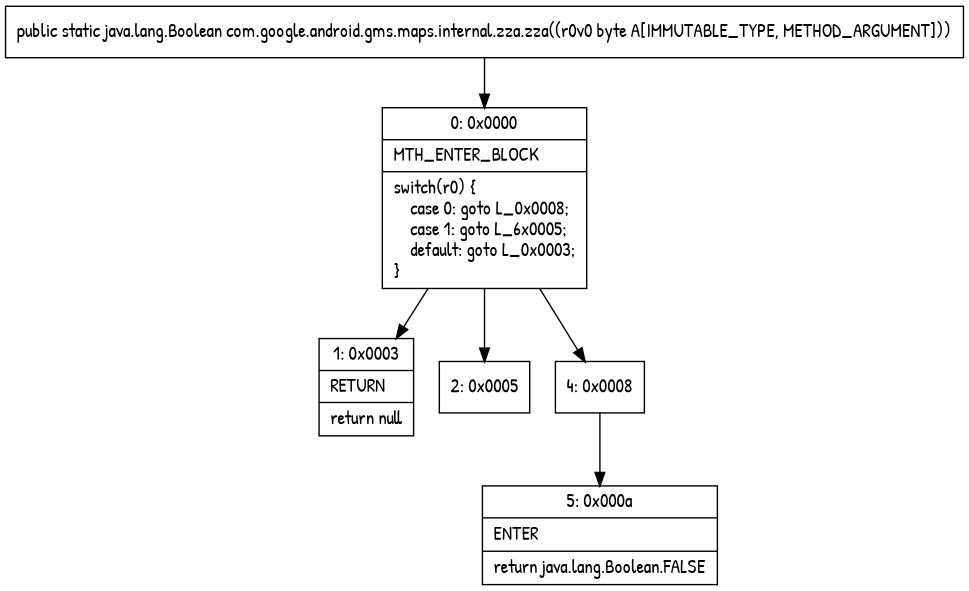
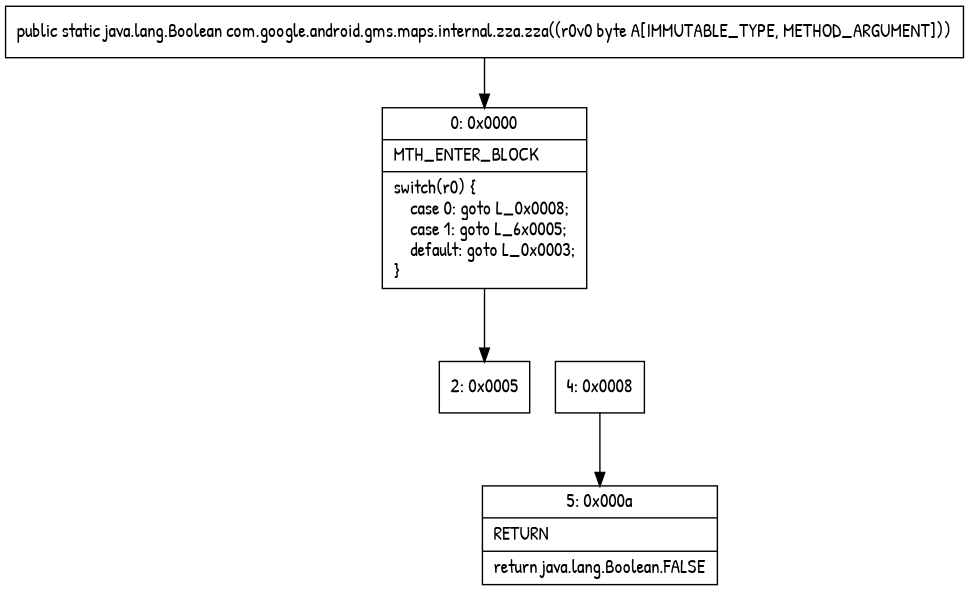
  digraph {
    fontname="Patrick Hand"
    node [fontname="Patrick Hand" shape=record]
    edge [fontname="Patrick Hand"]
    n1 [label="{0\:\ 0x0000|MTH_ENTER_BLOCK\l|switch(r0) \{\l    case 0: goto L_0x0008;\l    case 1: goto L_6x0005;\l    default: goto L_0x0003;\l\}\l}"]
-   n2 [label="{1\:\ 0x0003|RETURN\l|return null\l}"]
    n3 [label="{2\:\ 0x0005}"]
    n4 [label="{4\:\ 0x0008}"]
-   n5 [label="{5\:\ 0x000a|ENTER\l|return java.lang.Boolean.FALSE\l}"]
+   n5 [label="{5\:\ 0x000a|RETURN\l|return java.lang.Boolean.FALSE\l}"]
    n6 [label="{public static java.lang.Boolean com.google.android.gms.maps.internal.zza.zza((r0v0 byte A[IMMUTABLE_TYPE, METHOD_ARGUMENT])) }"]
-   n1 -> n2
    n1 -> n3
-   n1 -> n4
    n4 -> n5
    n6 -> n1
  }
